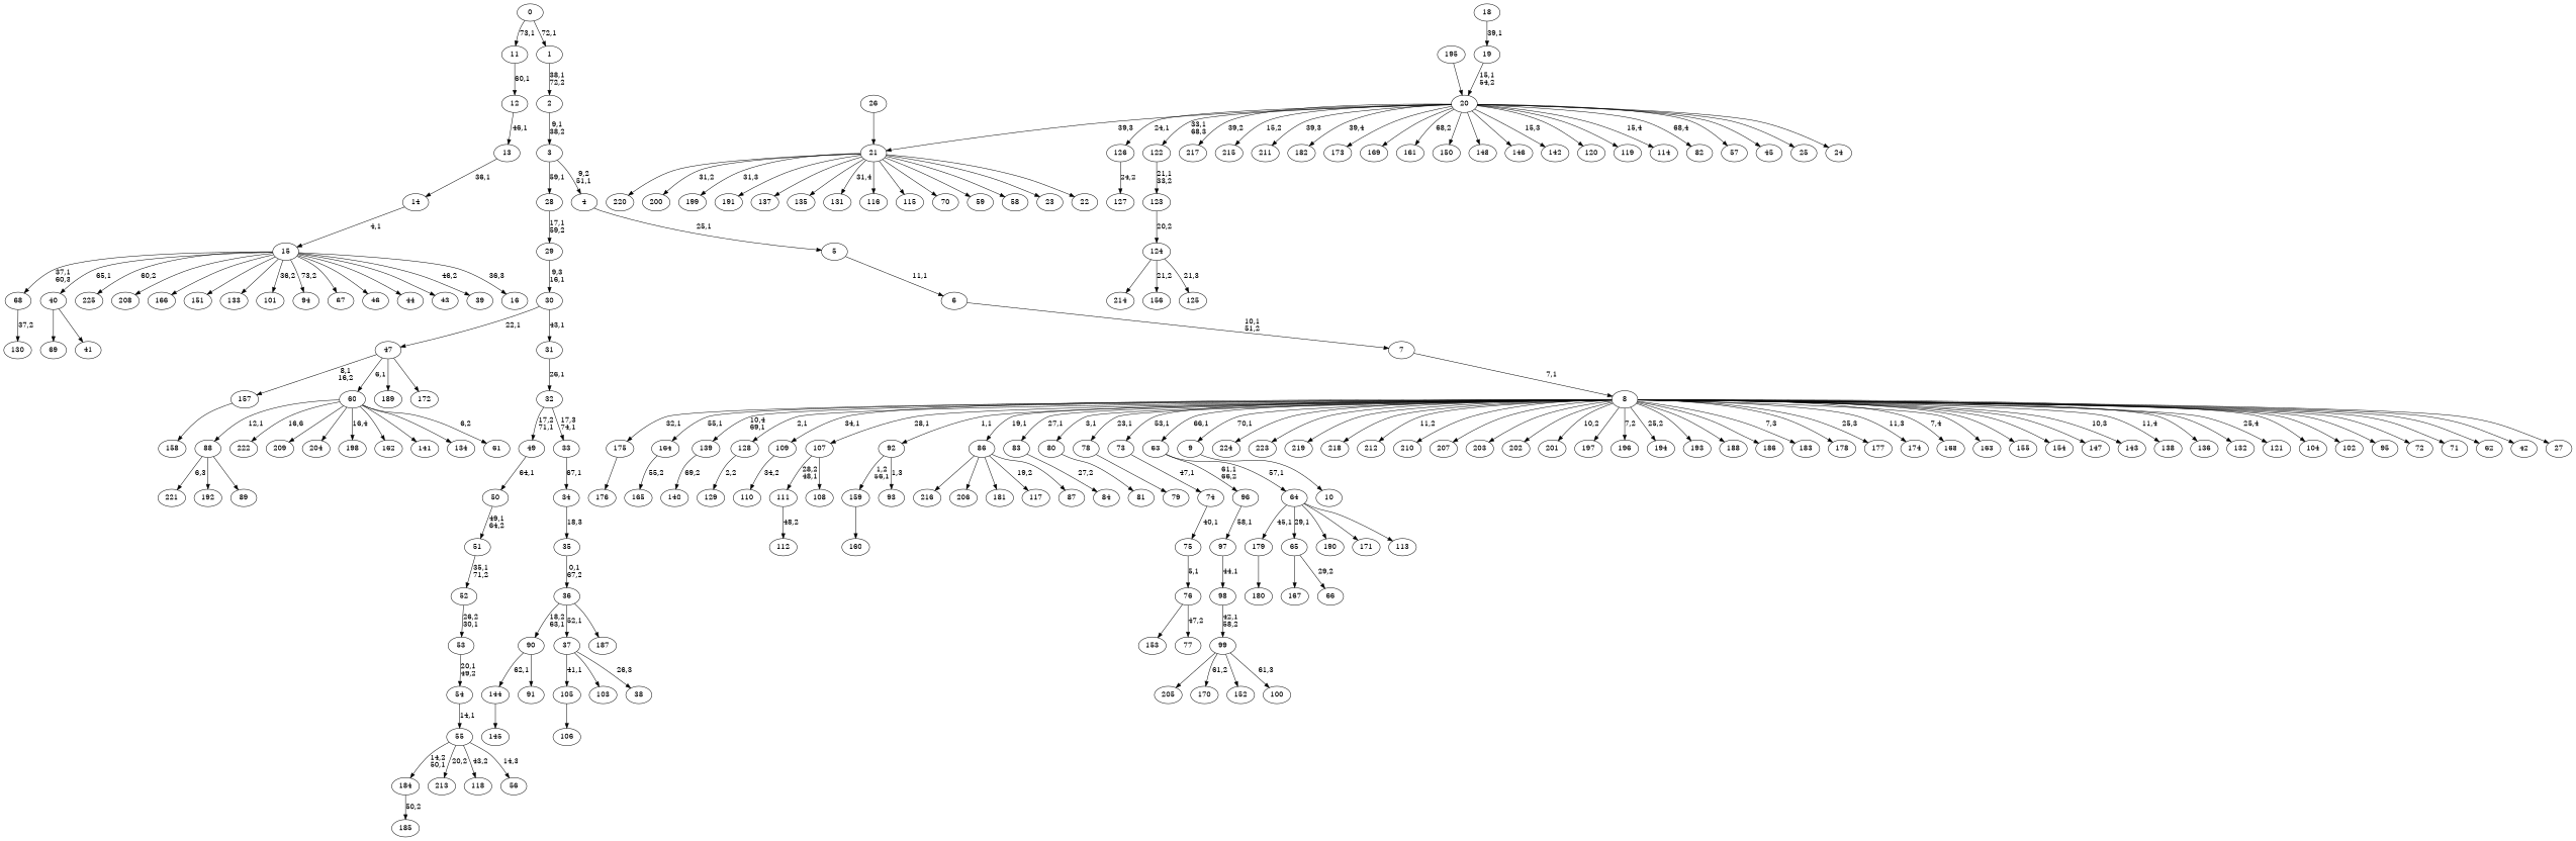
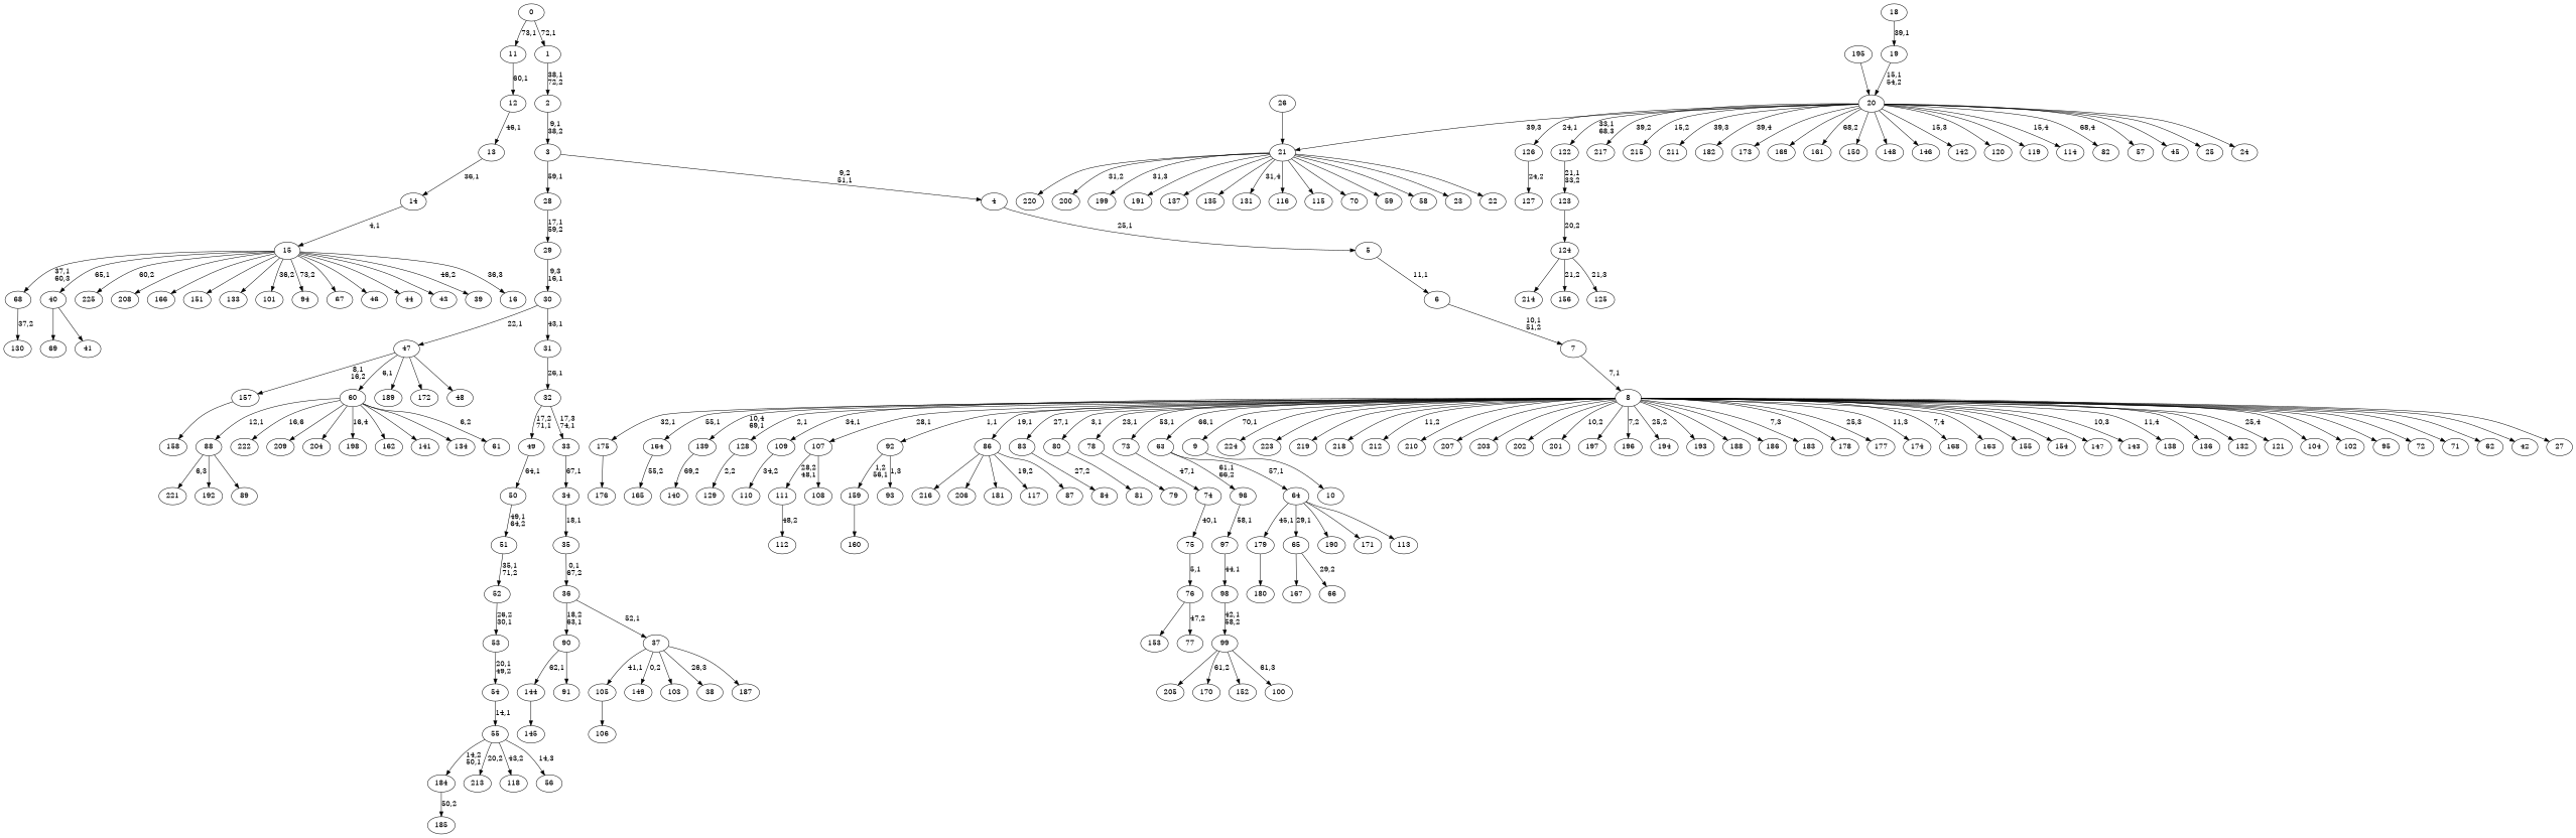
  digraph {
    184
    185
    179
    180
    175
    176
    164
    165
    159
    160
    157
    158
    144
    145
    139
    140
    128
    129
    126
    127
    124
    214
    156
    125
    123
    122
    111
    112
    109
    110
    107
    108
    105
    106
    99
    205
    170
    152
    100
    98
    97
    96
    92
    93
    90
    91
    88
    221
    192
    89
    86
    216
    206
    181
    117
    87
    83
    84
    80
    81
    78
    79
    76
    153
    77
    75
    74
    73
    68
    130
    65
    167
    66
    64
    190
    171
    113
    63
    60
    222
    209
    204
    198
    162
    141
    134
    61
    55
    213
    118
    56
    54
    53
    52
    51
    50
    49
    47
    189
    172
+   48
    40
    69
    41
    37
+   149
    103
    38
    36
    187
    35
    34
    33
    32
    31
    30
    29
    28
    21
    220
    200
    199
    191
    137
    135
    131
    116
    115
    70
    59
    58
    23
    22
    26
    20
    217
    215
    211
    182
    173
    169
    161
    150
    148
    146
    142
    120
    119
    114
    82
    57
    45
    25
    24
    195
    19
    18
    15
    225
    208
    166
    151
    133
    101
    94
    67
    46
    44
    43
    39
    16
    14
    13
    12
    11
    9
    10
    8
    224
    223
    219
    218
    212
    210
    207
    203
    202
    201
    197
    196
    194
    193
    188
    186
    183
    178
    177
    174
    168
    163
    155
    154
    147
    143
    138
    136
    132
    121
    104
    102
    95
    72
    71
    62
    42
    27
    7
    6
    5
    4
    3
    2
    1
    0
    184 -> 185 [label="50,2"]
    179 -> 180
    175 -> 176
    164 -> 165 [label="55,2"]
    159 -> 160
    157 -> 158
    144 -> 145
    139 -> 140 [label="69,2"]
    128 -> 129 [label="2,2"]
    126 -> 127 [label="24,2"]
    124 -> 214
    124 -> 156 [label="21,2"]
    124 -> 125 [label="21,3"]
    123 -> 124 [label="20,2"]
    122 -> 123 [label="21,1\n33,2"]
    111 -> 112 [label="48,2"]
    109 -> 110 [label="34,2"]
    107 -> 111 [label="28,2\n48,1"]
    107 -> 108
    105 -> 106
    99 -> 205
    99 -> 170 [label="61,2"]
    99 -> 152
    99 -> 100 [label="61,3"]
    98 -> 99 [label="42,1\n58,2"]
    97 -> 98 [label="44,1"]
    96 -> 97 [label="58,1"]
    92 -> 159 [label="1,2\n56,1"]
    92 -> 93 [label="1,3"]
    90 -> 144 [label="62,1"]
    90 -> 91
    88 -> 221 [label="6,3"]
    88 -> 192
    88 -> 89
    86 -> 216
    86 -> 206
    86 -> 181
    86 -> 117 [label="19,2"]
    86 -> 87
    83 -> 84 [label="27,2"]
    80 -> 81
    78 -> 79
    76 -> 153
    76 -> 77 [label="47,2"]
    75 -> 76 [label="5,1"]
    74 -> 75 [label="40,1"]
    73 -> 74 [label="47,1"]
    68 -> 130 [label="37,2"]
    65 -> 167
    65 -> 66 [label="29,2"]
    64 -> 179 [label="45,1"]
    64 -> 65 [label="29,1"]
    64 -> 190
    64 -> 171
    64 -> 113
    63 -> 96 [label="61,1\n66,2"]
    63 -> 64 [label="57,1"]
    60 -> 88 [label="12,1"]
    60 -> 222 [label="16,6"]
    60 -> 209
    60 -> 204
    60 -> 198 [label="16,4"]
    60 -> 162
    60 -> 141
    60 -> 134
    60 -> 61 [label="6,2"]
    55 -> 184 [label="14,2\n50,1"]
    55 -> 213 [label="20,2"]
    55 -> 118 [label="43,2"]
    55 -> 56 [label="14,3"]
    54 -> 55 [label="14,1"]
    53 -> 54 [label="20,1\n49,2"]
    52 -> 53 [label="26,2\n30,1"]
    51 -> 52 [label="35,1\n71,2"]
    50 -> 51 [label="49,1\n64,2"]
    49 -> 50 [label="64,1"]
    47 -> 157 [label="8,1\n16,2"]
    47 -> 60 [label="6,1"]
    47 -> 189
    47 -> 172
+   47 -> 48
    40 -> 69
    40 -> 41
    37 -> 105 [label="41,1"]
+   37 -> 149 [label="0,2"]
    37 -> 103
    37 -> 38 [label="26,3"]
    36 -> 90 [label="18,2\n63,1"]
    36 -> 37 [label="52,1"]
-   36 -> 187
+   37 -> 187
    35 -> 36 [label="0,1\n67,2"]
-   34 -> 35 [label="18,3"]
+   34 -> 35 [label="18,1"]
    33 -> 34 [label="67,1"]
    32 -> 49 [label="17,2\n71,1"]
    32 -> 33 [label="17,3\n74,1"]
    31 -> 32 [label="26,1"]
    30 -> 47 [label="22,1"]
    30 -> 31 [label="43,1"]
    29 -> 30 [label="9,3\n16,1"]
    28 -> 29 [label="17,1\n59,2"]
    21 -> 220
    21 -> 200 [label="31,2"]
    21 -> 199 [label="31,3"]
    21 -> 191
    21 -> 137
    21 -> 135
    21 -> 131 [label="31,4"]
    21 -> 116
    21 -> 115
    21 -> 70
    21 -> 59
    21 -> 58
    21 -> 23
    21 -> 22
    26 -> 21
    20 -> 126 [label="24,1"]
    20 -> 122 [label="33,1\n68,3"]
    20 -> 21 [label="39,3"]
    20 -> 217 [label="39,2"]
    20 -> 215 [label="15,2"]
    20 -> 211 [label="39,3"]
    20 -> 182 [label="39,4"]
    20 -> 173
    20 -> 169
    20 -> 161 [label="68,2"]
    20 -> 150
    20 -> 148
    20 -> 146
    20 -> 142 [label="15,3"]
    20 -> 120
    20 -> 119
    20 -> 114 [label="15,4"]
    20 -> 82 [label="68,4"]
    20 -> 57
    20 -> 45
    20 -> 25
    20 -> 24
    195 -> 20
    19 -> 20 [label="15,1\n54,2"]
    18 -> 19 [label="39,1"]
    15 -> 68 [label="37,1\n60,3"]
    15 -> 40 [label="65,1"]
    15 -> 225 [label="60,2"]
    15 -> 208
    15 -> 166
    15 -> 151
    15 -> 133
    15 -> 101 [label="36,2"]
    15 -> 94 [label="73,2"]
    15 -> 67
    15 -> 46
    15 -> 44
    15 -> 43
    15 -> 39 [label="46,2"]
    15 -> 16 [label="36,3"]
    14 -> 15 [label="4,1"]
    13 -> 14 [label="36,1"]
    12 -> 13 [label="46,1"]
    11 -> 12 [label="60,1"]
    9 -> 10
    8 -> 175 [label="32,1"]
    8 -> 164 [label="55,1"]
    8 -> 139 [label="10,4\n69,1"]
    8 -> 128 [label="2,1"]
    8 -> 109 [label="34,1"]
    8 -> 107 [label="28,1"]
    8 -> 92 [label="1,1"]
    8 -> 86 [label="19,1"]
    8 -> 83 [label="27,1"]
    8 -> 80 [label="3,1"]
    8 -> 78 [label="23,1"]
    8 -> 73 [label="53,1"]
    8 -> 63 [label="66,1"]
    8 -> 9 [label="70,1"]
    8 -> 224
    8 -> 223
    8 -> 219
    8 -> 218
    8 -> 212 [label="11,2"]
    8 -> 210
    8 -> 207
    8 -> 203
    8 -> 202
    8 -> 201 [label="10,2"]
    8 -> 197
    8 -> 196 [label="7,2"]
    8 -> 194 [label="25,2"]
    8 -> 193
    8 -> 188
    8 -> 186
    8 -> 183 [label="7,3"]
    8 -> 178
    8 -> 177 [label="25,3"]
    8 -> 174 [label="11,3"]
    8 -> 168 [label="7,4"]
    8 -> 163
    8 -> 155
    8 -> 154
    8 -> 147
    8 -> 143 [label="10,3"]
    8 -> 138 [label="11,4"]
    8 -> 136
    8 -> 132
    8 -> 121 [label="25,4"]
    8 -> 104
    8 -> 102
    8 -> 95
    8 -> 72
    8 -> 71
    8 -> 62
    8 -> 42
    8 -> 27
    7 -> 8 [label="7,1"]
    6 -> 7 [label="10,1\n51,2"]
    5 -> 6 [label="11,1"]
    4 -> 5 [label="25,1"]
    3 -> 28 [label="59,1"]
    3 -> 4 [label="9,2\n51,1"]
    2 -> 3 [label="9,1\n38,2"]
    1 -> 2 [label="38,1\n72,2"]
    0 -> 11 [label="73,1"]
    0 -> 1 [label="72,1"]
  }
